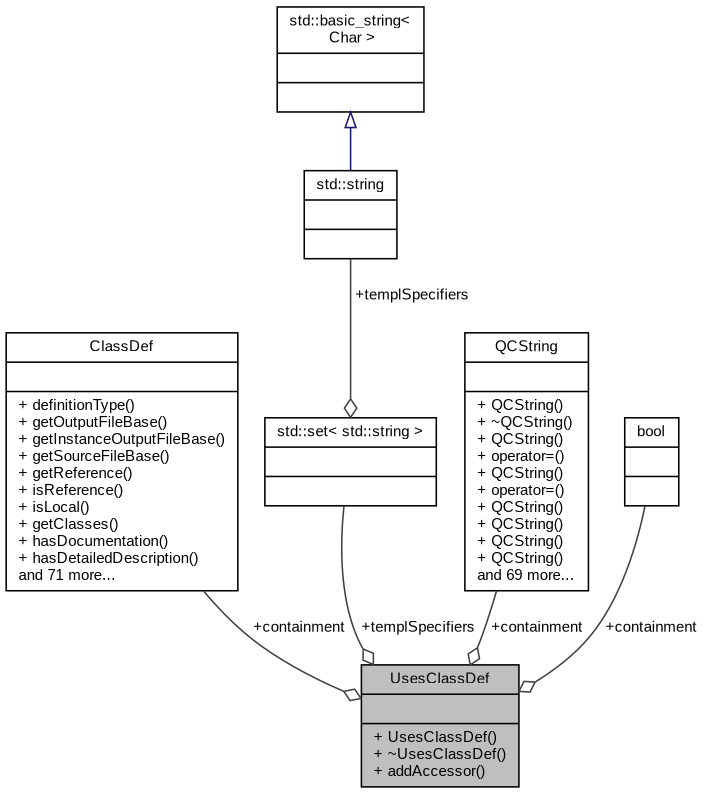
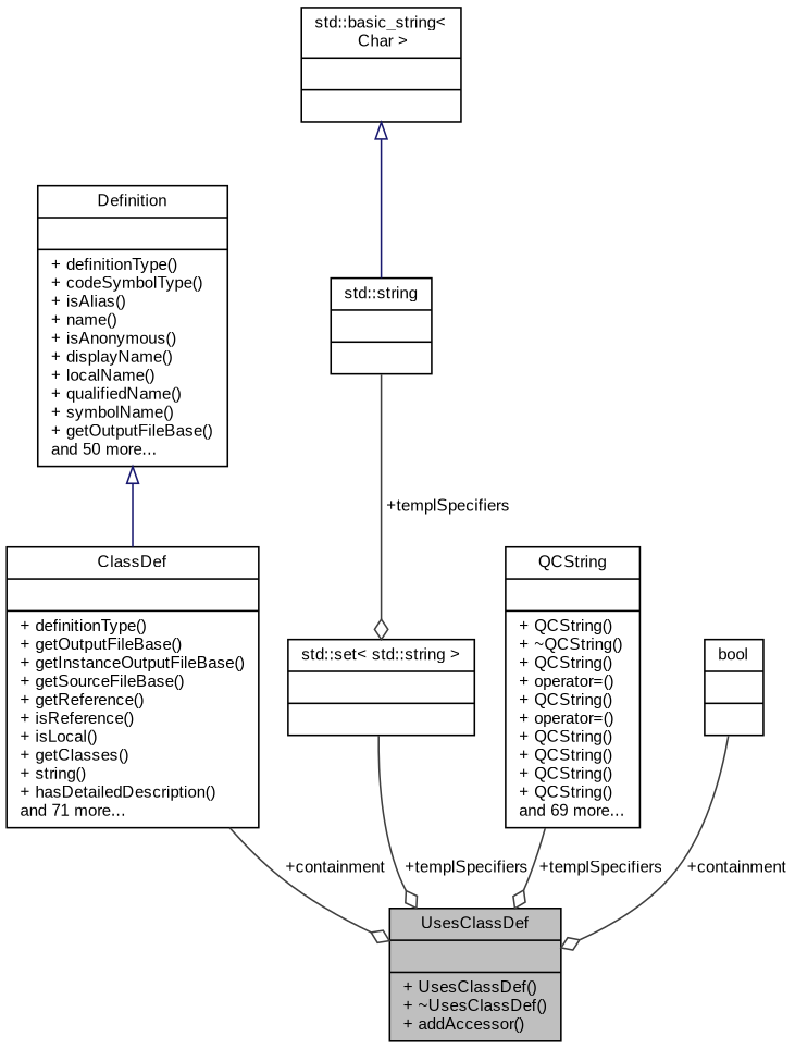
  digraph {
    fontname="Liberation Sans"
    node [color=black fillcolor=white fontname="Liberation Sans" fontsize=10 shape=record style=filled]
    edge [arrowhead=odiamond color=grey25 fontname="Liberation Sans" fontsize=10 labelfontname=Helvetica labelfontsize=10 style=solid]
    n1 [fillcolor=grey75 fontcolor=black height=0.2 label="{UsesClassDef\n||+ UsesClassDef()\l+ ~UsesClassDef()\l+ addAccessor()\l}" width=0.4]
-   n2 [height=0.2 label="{ClassDef\n||+ definitionType()\l+ getOutputFileBase()\l+ getInstanceOutputFileBase()\l+ getSourceFileBase()\l+ getReference()\l+ isReference()\l+ isLocal()\l+ getClasses()\l+ hasDocumentation()\l+ hasDetailedDescription()\land 71 more...\l}" width=0.4]
+   n2 [height=0.2 label="{ClassDef\n||+ definitionType()\l+ getOutputFileBase()\l+ getInstanceOutputFileBase()\l+ getSourceFileBase()\l+ getReference()\l+ isReference()\l+ isLocal()\l+ getClasses()\l+ string()\l+ hasDetailedDescription()\land 71 more...\l}" width=0.4]
+   n3 [height=0.2 label="{Definition\n||+ definitionType()\l+ codeSymbolType()\l+ isAlias()\l+ name()\l+ isAnonymous()\l+ displayName()\l+ localName()\l+ qualifiedName()\l+ symbolName()\l+ getOutputFileBase()\land 50 more...\l}" width=0.4]
    n4 [height=0.2 label="{std::set\< std::string \>\n||}" width=0.4]
    n5 [height=0.2 label="{std::string\n||}" width=0.4]
    n6 [height=0.2 label="{std::basic_string\<\l Char \>\n||}" width=0.4]
    n7 [height=0.2 label="{QCString\n||+ QCString()\l+ ~QCString()\l+ QCString()\l+ operator=()\l+ QCString()\l+ operator=()\l+ QCString()\l+ QCString()\l+ QCString()\l+ QCString()\land 69 more...\l}" width=0.4]
    n8 [height=0.2 label="{bool\n||}" width=0.4]
    n2 -> n1 [label=" +containment"]
+   n3 -> n2 [arrowtail=onormal color=midnightblue dir=back arrowhead=""]
    n4 -> n1 [label=" +templSpecifiers"]
    n5 -> n4 [label=" +templSpecifiers"]
    n6 -> n5 [arrowtail=onormal color=midnightblue dir=back arrowhead=""]
-   n7 -> n1 [label=" +containment"]
+   n7 -> n1 [label=" +templSpecifiers"]
    n8 -> n1 [label=" +containment"]
  }
